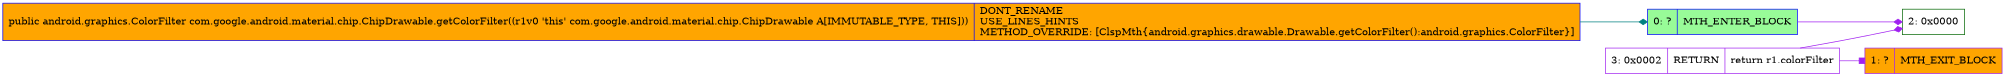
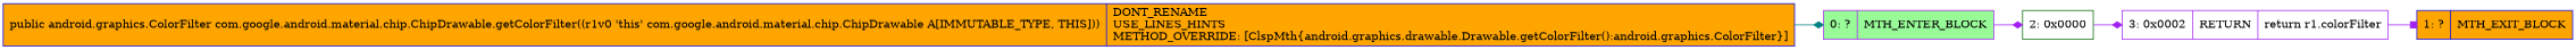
  digraph {
    rankdir=LR
    node [color=blue fillcolor=white shape=record style=filled]
    edge [arrowhead=diamond color=purple]
-   n1 [fillcolor=palegreen label="{0\:\ ?|MTH_ENTER_BLOCK\l}"]
+   n1 [color=purple fillcolor=palegreen label="{0\:\ ?|MTH_ENTER_BLOCK\l}"]
    n2 [color=darkgreen label="{2\:\ 0x0000}"]
    n3 [color=purple label="{3\:\ 0x0002|RETURN\l|return r1.colorFilter\l}"]
-   n4 [color=purple fillcolor=orange label="{1\:\ ?|MTH_EXIT_BLOCK\l}"]
+   n4 [fillcolor=orange label="{1\:\ ?|MTH_EXIT_BLOCK\l}"]
    n5 [fillcolor=orange label="{public android.graphics.ColorFilter com.google.android.material.chip.ChipDrawable.getColorFilter((r1v0 'this' com.google.android.material.chip.ChipDrawable A[IMMUTABLE_TYPE, THIS]))  | DONT_RENAME\lUSE_LINES_HINTS\lMETHOD_OVERRIDE: [ClspMth\{android.graphics.drawable.Drawable.getColorFilter():android.graphics.ColorFilter\}]\l}"]
    n1 -> n2
-   n3 -> n2
+   n2 -> n3
    n3 -> n4 [arrowhead=box]
    n5 -> n1 [color=teal]
  }
